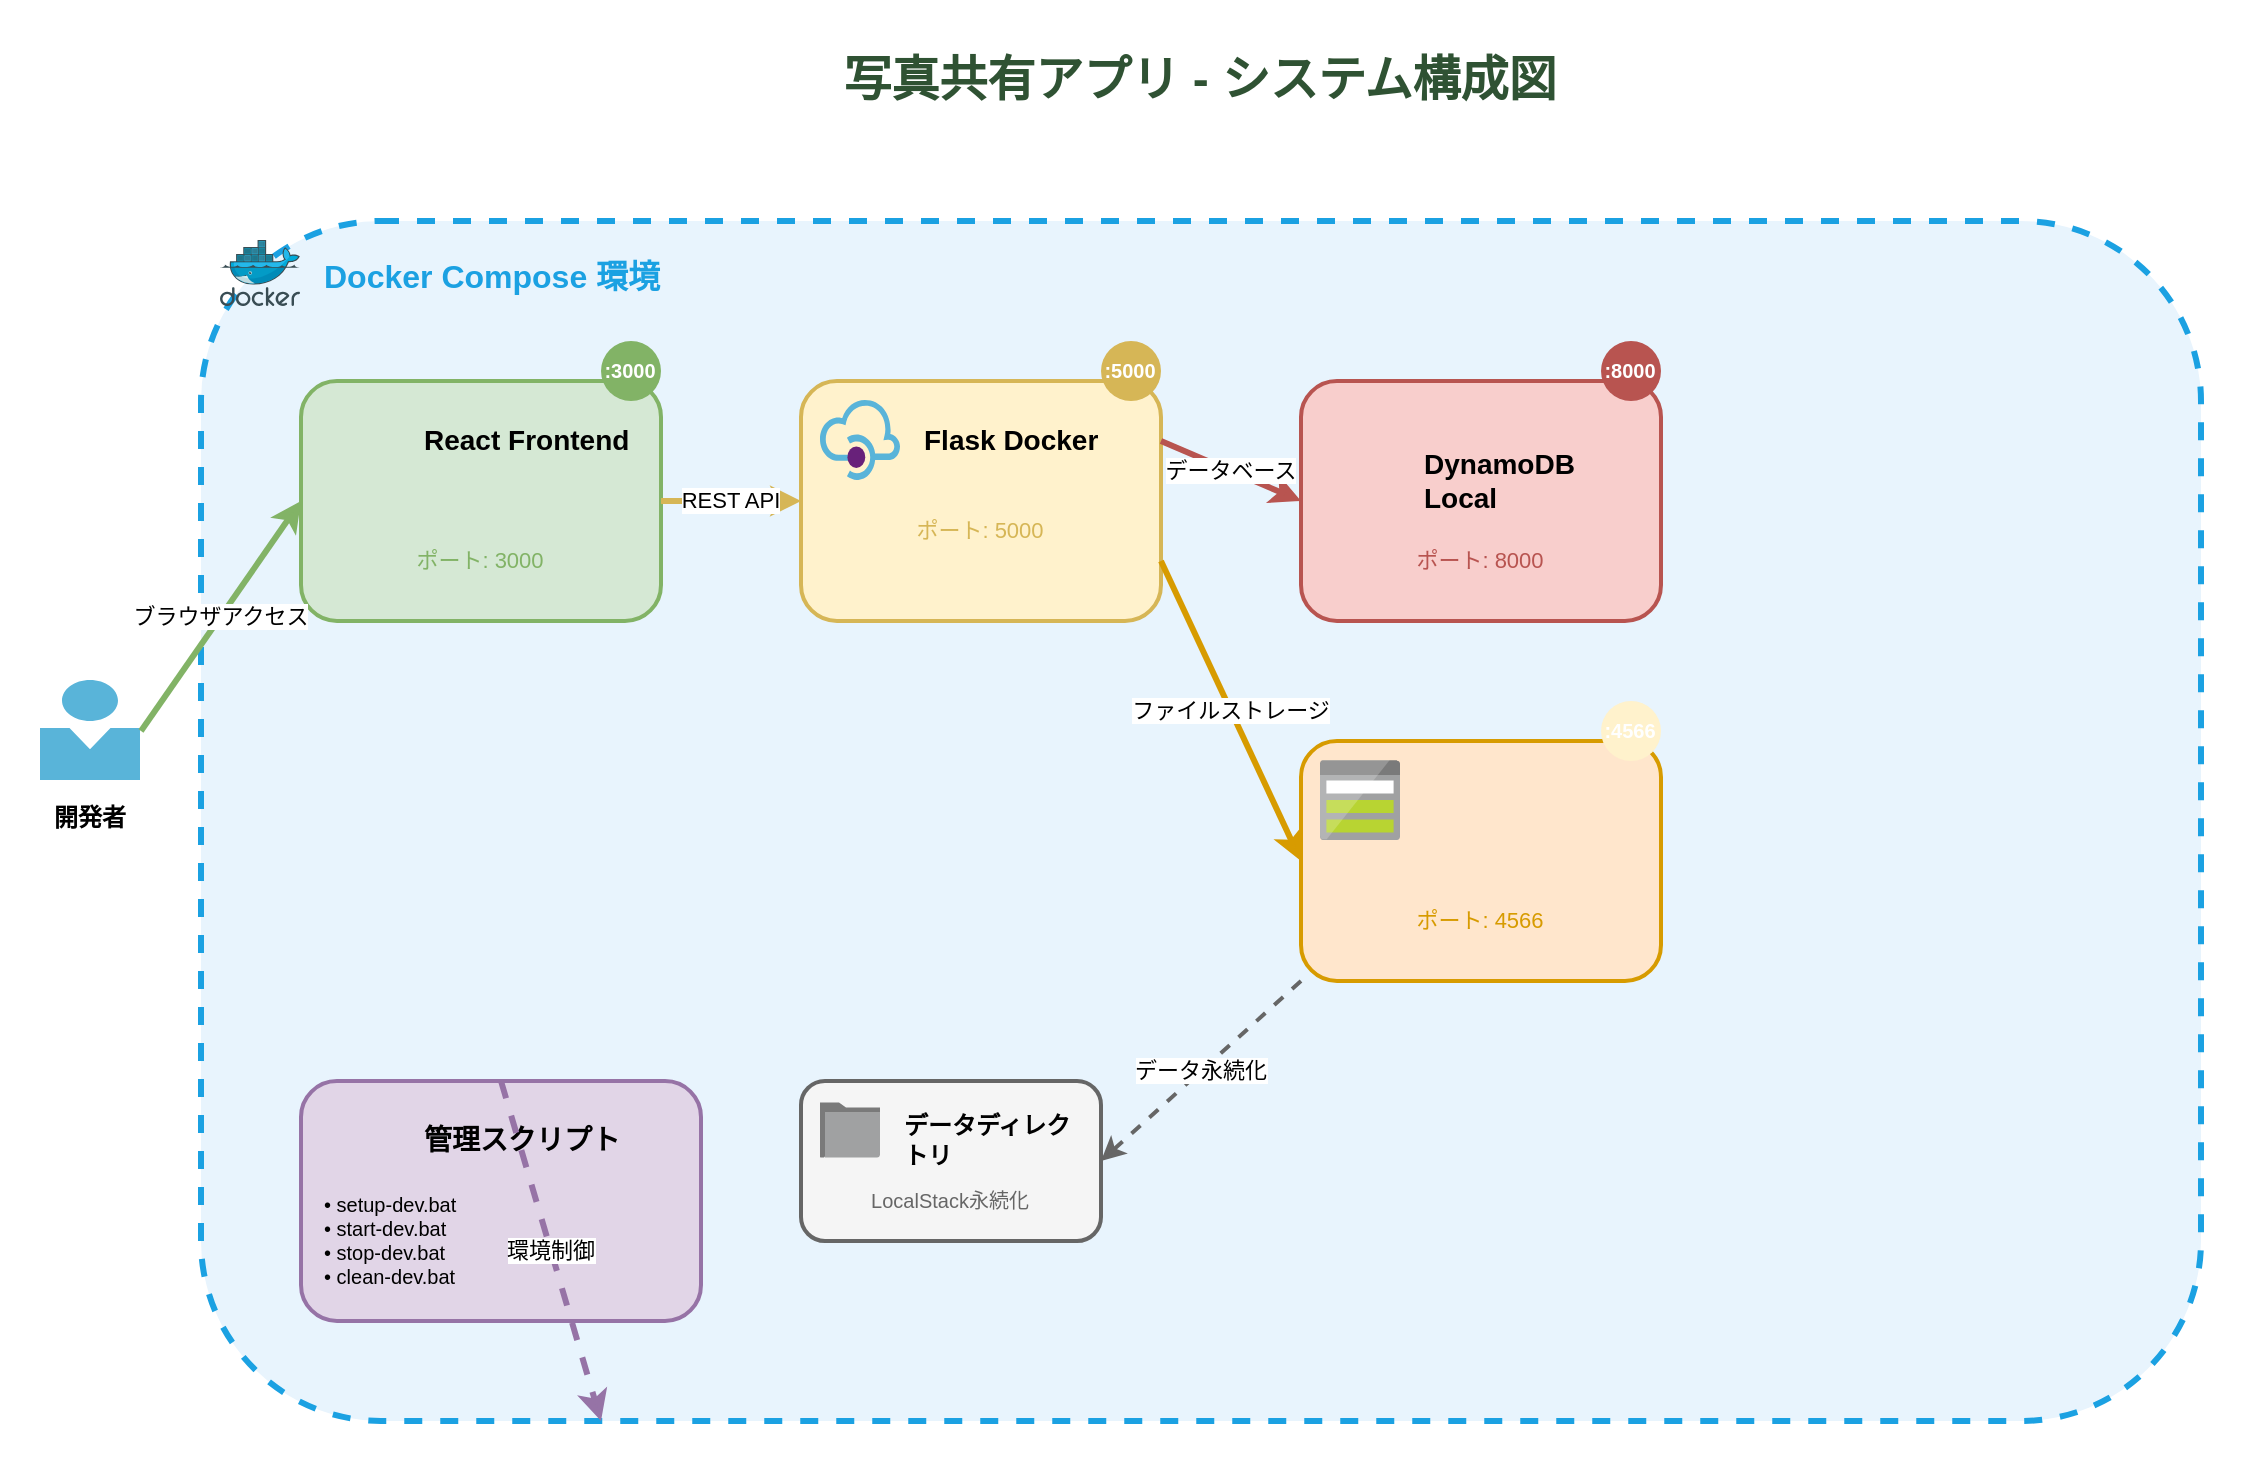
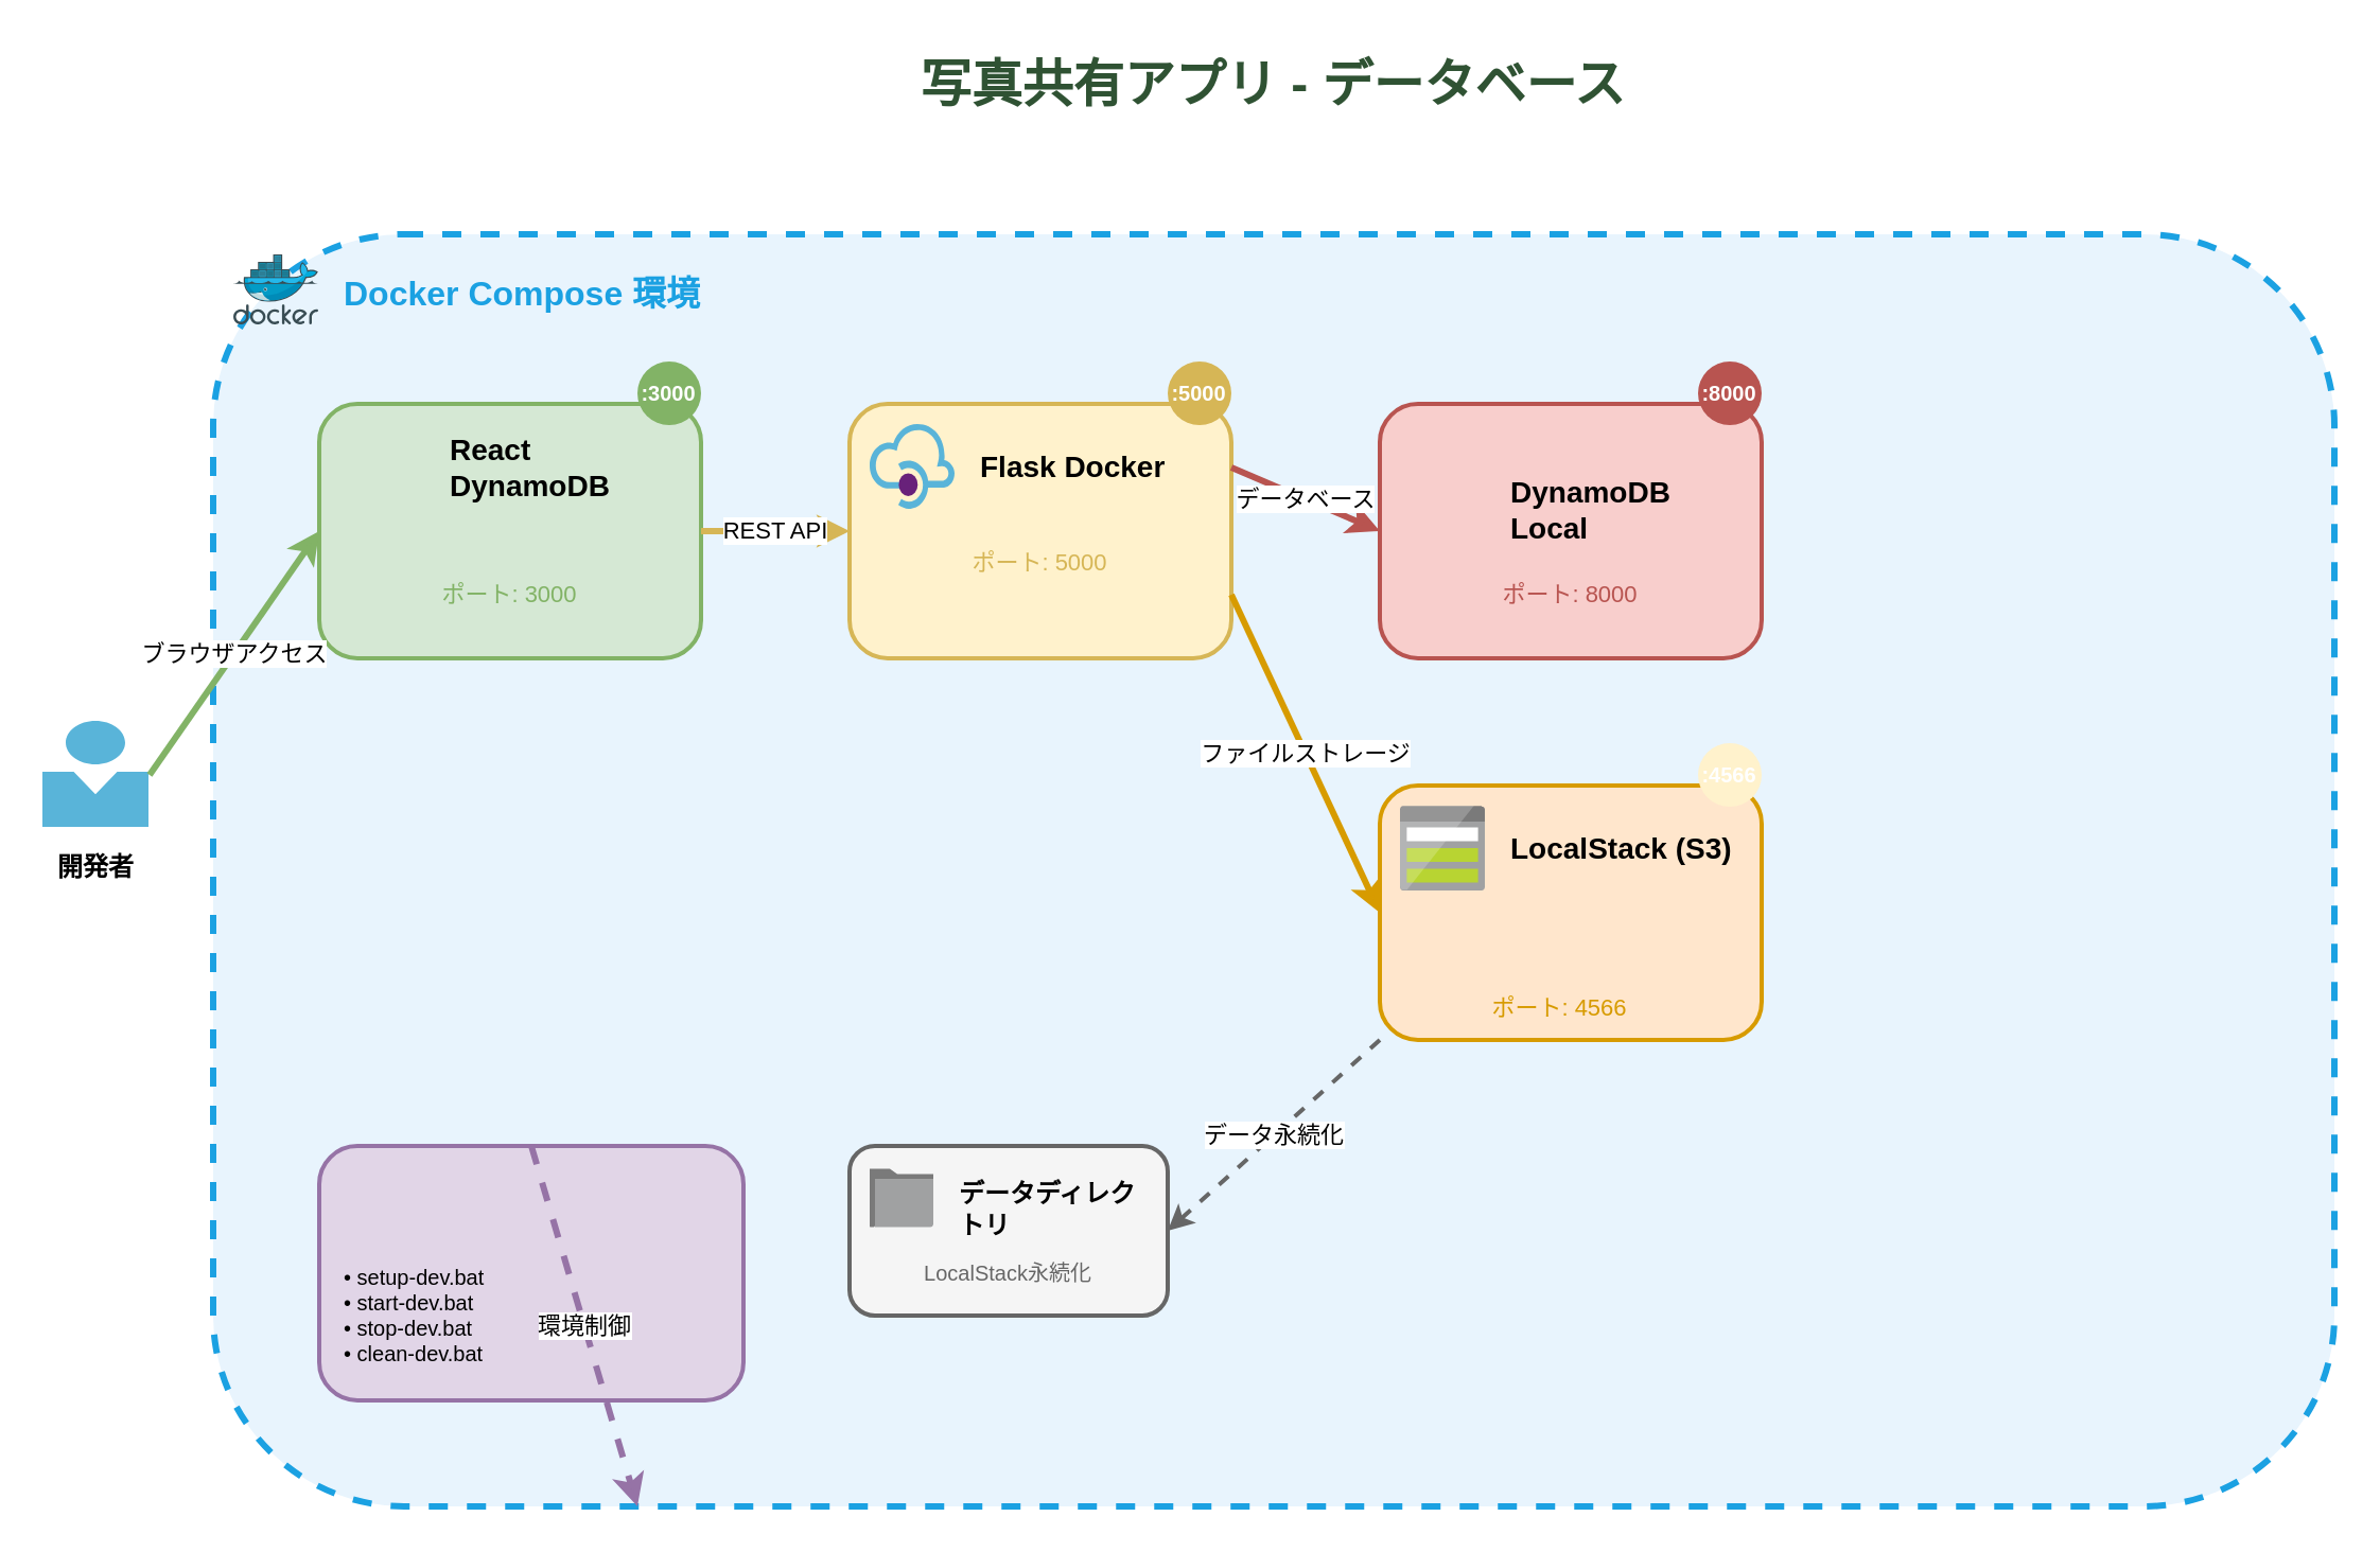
  <mxCell id="0" />
  <mxCell id="1" parent="0" />
- <mxCell id="2" value="写真共有アプリ - システム構成図" style="text;html=1;strokeColor=none;fillColor=none;align=center;verticalAlign=middle;whiteSpace=wrap;rounded=0;fontSize=24;fontStyle=1;fontColor=#2F5233;" vertex="1" parent="1"><mxGeometry x="400" y="20" width="400" height="40" as="geometry" /></mxCell>
+ <mxCell id="2" value="写真共有アプリ - データベース" style="text;html=1;strokeColor=none;fillColor=none;align=center;verticalAlign=middle;whiteSpace=wrap;rounded=0;fontSize=24;fontStyle=1;fontColor=#2F5233;" vertex="1" parent="1"><mxGeometry x="400" y="20" width="400" height="40" as="geometry" /></mxCell>
  <mxCell id="3" value="" style="rounded=1;whiteSpace=wrap;html=1;fillColor=#E8F4FD;strokeColor=#1BA1E2;strokeWidth=3;dashed=1;" vertex="1" parent="1"><mxGeometry x="100" y="110" width="1000" height="600" as="geometry" /></mxCell>
  <mxCell id="4" value="" style="image;html=1;image=img/lib/mscae/Docker.svg;aspect=fixed;" vertex="1" parent="1"><mxGeometry x="110" y="120" width="40" height="33" as="geometry" /></mxCell>
  <mxCell id="5" value="Docker Compose 環境" style="text;html=1;strokeColor=none;fillColor=none;align=left;verticalAlign=middle;whiteSpace=wrap;rounded=0;fontSize=16;fontStyle=1;fontColor=#1BA1E2;" vertex="1" parent="1"><mxGeometry x="160" y="125" width="200" height="25" as="geometry" /></mxCell>
  <mxCell id="6" value="" style="image;html=1;image=img/lib/mscae/Person.svg;aspect=fixed;" vertex="1" parent="1"><mxGeometry x="20" y="340" width="50" height="50" as="geometry" /></mxCell>
  <mxCell id="7" value="開発者" style="text;html=1;strokeColor=none;fillColor=none;align=center;verticalAlign=top;whiteSpace=wrap;rounded=0;fontSize=12;fontStyle=1;" vertex="1" parent="1"><mxGeometry x="20" y="395" width="50" height="20" as="geometry" /></mxCell>
  <mxCell id="8" value="" style="rounded=1;whiteSpace=wrap;html=1;fillColor=#D5E8D4;strokeColor=#82B366;strokeWidth=2;" vertex="1" parent="1"><mxGeometry x="150" y="190" width="180" height="120" as="geometry" /></mxCell>
  <mxCell id="9" value="" style="image;html=1;image=img/lib/mscae/WebApp.svg;aspect=fixed;" vertex="1" parent="1"><mxGeometry x="160" y="200" width="40" height="40" as="geometry" /></mxCell>
- <mxCell id="10" value="React Frontend" style="text;html=1;strokeColor=none;fillColor=none;align=left;verticalAlign=middle;whiteSpace=wrap;rounded=0;fontSize=14;fontStyle=1;" vertex="1" parent="1"><mxGeometry x="210" y="210" width="110" height="20" as="geometry" /></mxCell>
+ <mxCell id="10" value="React DynamoDB" style="text;html=1;strokeColor=none;fillColor=none;align=left;verticalAlign=middle;whiteSpace=wrap;rounded=0;fontSize=14;fontStyle=1;" vertex="1" parent="1"><mxGeometry x="210" y="210" width="110" height="20" as="geometry" /></mxCell>
  <mxCell id="11" value="ポート: 3000" style="text;html=1;strokeColor=none;fillColor=none;align=center;verticalAlign=middle;whiteSpace=wrap;rounded=0;fontSize=11;fontColor=#82B366;" vertex="1" parent="1"><mxGeometry x="160" y="270" width="160" height="20" as="geometry" /></mxCell>
  <mxCell id="12" value="" style="rounded=1;whiteSpace=wrap;html=1;fillColor=#FFF2CC;strokeColor=#D6B656;strokeWidth=2;" vertex="1" parent="1"><mxGeometry x="400" y="190" width="180" height="120" as="geometry" /></mxCell>
  <mxCell id="13" value="" style="image;html=1;image=img/lib/mscae/API_Management.svg;aspect=fixed;" vertex="1" parent="1"><mxGeometry x="410" y="200" width="40" height="40" as="geometry" /></mxCell>
  <mxCell id="14" value="Flask Docker" style="text;html=1;strokeColor=none;fillColor=none;align=left;verticalAlign=middle;whiteSpace=wrap;rounded=0;fontSize=14;fontStyle=1;" vertex="1" parent="1"><mxGeometry x="460" y="210" width="110" height="20" as="geometry" /></mxCell>
  <mxCell id="15" value="ポート: 5000" style="text;html=1;strokeColor=none;fillColor=none;align=center;verticalAlign=middle;whiteSpace=wrap;rounded=0;fontSize=11;fontColor=#D6B656;" vertex="1" parent="1"><mxGeometry x="410" y="255" width="160" height="20" as="geometry" /></mxCell>
  <mxCell id="16" value="" style="rounded=1;whiteSpace=wrap;html=1;fillColor=#F8CECC;strokeColor=#B85450;strokeWidth=2;" vertex="1" parent="1"><mxGeometry x="650" y="190" width="180" height="120" as="geometry" /></mxCell>
  <mxCell id="17" value="" style="image;html=1;image=img/lib/mscae/Database.svg;aspect=fixed;" vertex="1" parent="1"><mxGeometry x="660" y="200" width="40" height="40" as="geometry" /></mxCell>
  <mxCell id="18" value="DynamoDB Local" style="text;html=1;strokeColor=none;fillColor=none;align=left;verticalAlign=middle;whiteSpace=wrap;rounded=0;fontSize=14;fontStyle=1;" vertex="1" parent="1"><mxGeometry x="710" y="230" width="110" height="20" as="geometry" /></mxCell>
  <mxCell id="19" value="ポート: 8000" style="text;html=1;strokeColor=none;fillColor=none;align=center;verticalAlign=middle;whiteSpace=wrap;rounded=0;fontSize=11;fontColor=#B85450;" vertex="1" parent="1"><mxGeometry x="660" y="270" width="160" height="20" as="geometry" /></mxCell>
  <mxCell id="20" value="" style="rounded=1;whiteSpace=wrap;html=1;fillColor=#FFE6CC;strokeColor=#D79B00;strokeWidth=2;" vertex="1" parent="1"><mxGeometry x="650" y="370" width="180" height="120" as="geometry" /></mxCell>
  <mxCell id="21" value="" style="image;html=1;image=img/lib/mscae/Storage.svg;aspect=fixed;" vertex="1" parent="1"><mxGeometry x="660" y="380" width="40" height="40" as="geometry" /></mxCell>
- <mxCell id="23" value="ポート: 4566" style="text;html=1;strokeColor=none;fillColor=none;align=center;verticalAlign=middle;whiteSpace=wrap;rounded=0;fontSize=11;fontColor=#D79B00;" vertex="1" parent="1"><mxGeometry x="660" y="450" width="160" height="20" as="geometry" /></mxCell>
+ <mxCell id="22" value="LocalStack (S3)" style="text;html=1;strokeColor=none;fillColor=none;align=left;verticalAlign=middle;whiteSpace=wrap;rounded=0;fontSize=14;fontStyle=1;" vertex="1" parent="1"><mxGeometry x="710" y="390" width="110" height="20" as="geometry" /></mxCell>
+ <mxCell id="23" value="ポート: 4566" style="text;html=1;strokeColor=none;fillColor=none;align=center;verticalAlign=middle;whiteSpace=wrap;rounded=0;fontSize=11;fontColor=#D79B00;" vertex="1" parent="1"><mxGeometry x="655" y="465" width="160" height="20" as="geometry" /></mxCell>
  <mxCell id="24" value="" style="rounded=1;whiteSpace=wrap;html=1;fillColor=#E1D5E7;strokeColor=#9673A6;strokeWidth=2;" vertex="1" parent="1"><mxGeometry x="150" y="540" width="200" height="120" as="geometry" /></mxCell>
  <mxCell id="25" value="" style="image;html=1;image=img/lib/mscae/Command_Line.svg;aspect=fixed;" vertex="1" parent="1"><mxGeometry x="160" y="550" width="40" height="40" as="geometry" /></mxCell>
- <mxCell id="26" value="管理スクリプト" style="text;html=1;strokeColor=none;fillColor=none;align=left;verticalAlign=middle;whiteSpace=wrap;rounded=0;fontSize=14;fontStyle=1;" vertex="1" parent="1"><mxGeometry x="210" y="560" width="130" height="20" as="geometry" /></mxCell>
  <mxCell id="27" value="• setup-dev.bat&#10;• start-dev.bat&#10;• stop-dev.bat&#10;• clean-dev.bat" style="text;html=1;strokeColor=none;fillColor=none;align=left;verticalAlign=top;whiteSpace=wrap;rounded=0;fontSize=10;" vertex="1" parent="1"><mxGeometry x="160" y="590" width="180" height="60" as="geometry" /></mxCell>
  <mxCell id="28" value="" style="rounded=1;whiteSpace=wrap;html=1;fillColor=#F5F5F5;strokeColor=#666666;strokeWidth=2;" vertex="1" parent="1"><mxGeometry x="400" y="540" width="150" height="80" as="geometry" /></mxCell>
  <mxCell id="29" value="" style="image;html=1;image=img/lib/mscae/Folder.svg;aspect=fixed;" vertex="1" parent="1"><mxGeometry x="410" y="550" width="30" height="30" as="geometry" /></mxCell>
  <mxCell id="30" value="データディレクトリ" style="text;html=1;strokeColor=none;fillColor=none;align=left;verticalAlign=middle;whiteSpace=wrap;rounded=0;fontSize=12;fontStyle=1;" vertex="1" parent="1"><mxGeometry x="450" y="560" width="90" height="20" as="geometry" /></mxCell>
  <mxCell id="31" value="LocalStack永続化" style="text;html=1;strokeColor=none;fillColor=none;align=center;verticalAlign=middle;whiteSpace=wrap;rounded=0;fontSize=10;fontColor=#666666;" vertex="1" parent="1"><mxGeometry x="410" y="590" width="130" height="20" as="geometry" /></mxCell>
  <mxCell id="32" value="ブラウザアクセス" style="endArrow=classic;html=1;rounded=0;exitX=1;exitY=0.5;exitDx=0;exitDy=0;entryX=0;entryY=0.5;entryDx=0;entryDy=0;strokeColor=#82B366;strokeWidth=3;labelBackgroundColor=#ffffff;" edge="1" parent="1" source="6" target="8"><mxGeometry width="50" height="50" relative="1" as="geometry"><mxPoint x="80" y="365" as="sourcePoint" /><mxPoint x="150" y="250" as="targetPoint" /></mxGeometry></mxCell>
  <mxCell id="33" value="REST API" style="endArrow=classic;html=1;rounded=0;exitX=1;exitY=0.5;exitDx=0;exitDy=0;entryX=0;entryY=0.5;entryDx=0;entryDy=0;strokeColor=#D6B656;strokeWidth=3;labelBackgroundColor=#ffffff;" edge="1" parent="1" source="8" target="12"><mxGeometry width="50" height="50" relative="1" as="geometry"><mxPoint x="330" y="250" as="sourcePoint" /><mxPoint x="400" y="250" as="targetPoint" /></mxGeometry></mxCell>
  <mxCell id="34" value="データベース" style="endArrow=classic;html=1;rounded=0;exitX=1;exitY=0.25;exitDx=0;exitDy=0;entryX=0;entryY=0.5;entryDx=0;entryDy=0;strokeColor=#B85450;strokeWidth=3;labelBackgroundColor=#ffffff;" edge="1" parent="1" source="12" target="16"><mxGeometry width="50" height="50" relative="1" as="geometry"><mxPoint x="580" y="220" as="sourcePoint" /><mxPoint x="650" y="250" as="targetPoint" /></mxGeometry></mxCell>
  <mxCell id="35" value="ファイルストレージ" style="endArrow=classic;html=1;rounded=0;exitX=1;exitY=0.75;exitDx=0;exitDy=0;entryX=0;entryY=0.5;entryDx=0;entryDy=0;strokeColor=#D79B00;strokeWidth=3;labelBackgroundColor=#ffffff;" edge="1" parent="1" source="12" target="20"><mxGeometry width="50" height="50" relative="1" as="geometry"><mxPoint x="580" y="280" as="sourcePoint" /><mxPoint x="650" y="430" as="targetPoint" /></mxGeometry></mxCell>
  <mxCell id="36" value="環境制御" style="endArrow=classic;html=1;rounded=0;exitX=0.5;exitY=0;exitDx=0;exitDy=0;entryX=0.2;entryY=1;entryDx=0;entryDy=0;strokeColor=#9673A6;strokeWidth=3;dashed=1;labelBackgroundColor=#ffffff;" edge="1" parent="1" source="24" target="3"><mxGeometry width="50" height="50" relative="1" as="geometry"><mxPoint x="250" y="540" as="sourcePoint" /><mxPoint x="300" y="490" as="targetPoint" /></mxGeometry></mxCell>
  <mxCell id="37" value="データ永続化" style="endArrow=classic;html=1;rounded=0;exitX=0;exitY=1;exitDx=0;exitDy=0;entryX=1;entryY=0.5;entryDx=0;entryDy=0;strokeColor=#666666;strokeWidth=2;dashed=1;labelBackgroundColor=#ffffff;" edge="1" parent="1" source="20" target="28"><mxGeometry width="50" height="50" relative="1" as="geometry"><mxPoint x="650" y="490" as="sourcePoint" /><mxPoint x="550" y="580" as="targetPoint" /></mxGeometry></mxCell>
  <mxCell id="38" value=":3000" style="ellipse;whiteSpace=wrap;html=1;aspect=fixed;fillColor=#82B366;strokeColor=none;fontColor=white;fontSize=10;fontStyle=1;" vertex="1" parent="1"><mxGeometry x="300" y="170" width="30" height="30" as="geometry" /></mxCell>
  <mxCell id="39" value=":5000" style="ellipse;whiteSpace=wrap;html=1;aspect=fixed;fillColor=#D6B656;strokeColor=none;fontColor=white;fontSize=10;fontStyle=1;" vertex="1" parent="1"><mxGeometry x="550" y="170" width="30" height="30" as="geometry" /></mxCell>
  <mxCell id="40" value=":8000" style="ellipse;whiteSpace=wrap;html=1;aspect=fixed;fillColor=#B85450;strokeColor=none;fontColor=white;fontSize=10;fontStyle=1;" vertex="1" parent="1"><mxGeometry x="800" y="170" width="30" height="30" as="geometry" /></mxCell>
  <mxCell id="41" value=":4566" style="ellipse;whiteSpace=wrap;html=1;aspect=fixed;fillColor=#fff2cc;strokeColor=none;fontColor=white;fontSize=10;fontStyle=1;" vertex="1" parent="1"><mxGeometry x="800" y="350" width="30" height="30" as="geometry" /></mxCell>
